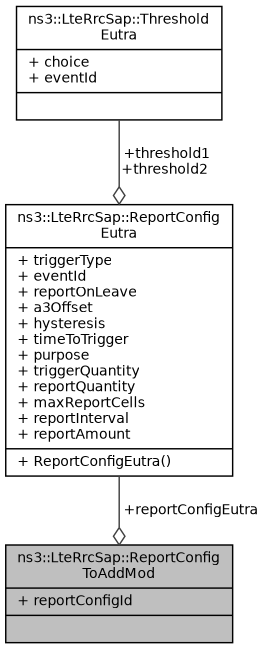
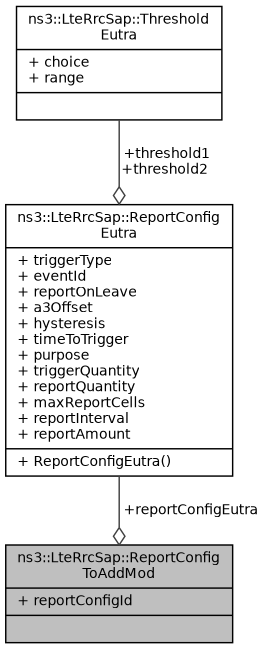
  digraph {
    fontname="DejaVu Sans"
    node [color=black fillcolor=white fontname="DejaVu Sans" fontsize=10 shape=record style=filled]
    edge [arrowhead=odiamond color=grey25 fontname="DejaVu Sans" fontsize=10 labelfontname=Helvetica labelfontsize=10 style=solid]
    n1 [fillcolor=grey75 fontcolor=black height=0.2 label="{ns3::LteRrcSap::ReportConfig\lToAddMod\n|+ reportConfigId\l|}" width=0.4]
    n2 [height=0.2 label="{ns3::LteRrcSap::ReportConfig\lEutra\n|+ triggerType\l+ eventId\l+ reportOnLeave\l+ a3Offset\l+ hysteresis\l+ timeToTrigger\l+ purpose\l+ triggerQuantity\l+ reportQuantity\l+ maxReportCells\l+ reportInterval\l+ reportAmount\l|+ ReportConfigEutra()\l}" width=0.4]
-   n3 [height=0.2 label="{ns3::LteRrcSap::Threshold\lEutra\n|+ choice\l+ eventId\l|}" width=0.4]
+   n3 [height=0.2 label="{ns3::LteRrcSap::Threshold\lEutra\n|+ choice\l+ range\l|}" width=0.4]
    n2 -> n1 [label=" +reportConfigEutra"]
    n3 -> n2 [label=" +threshold1\n+threshold2"]
  }
